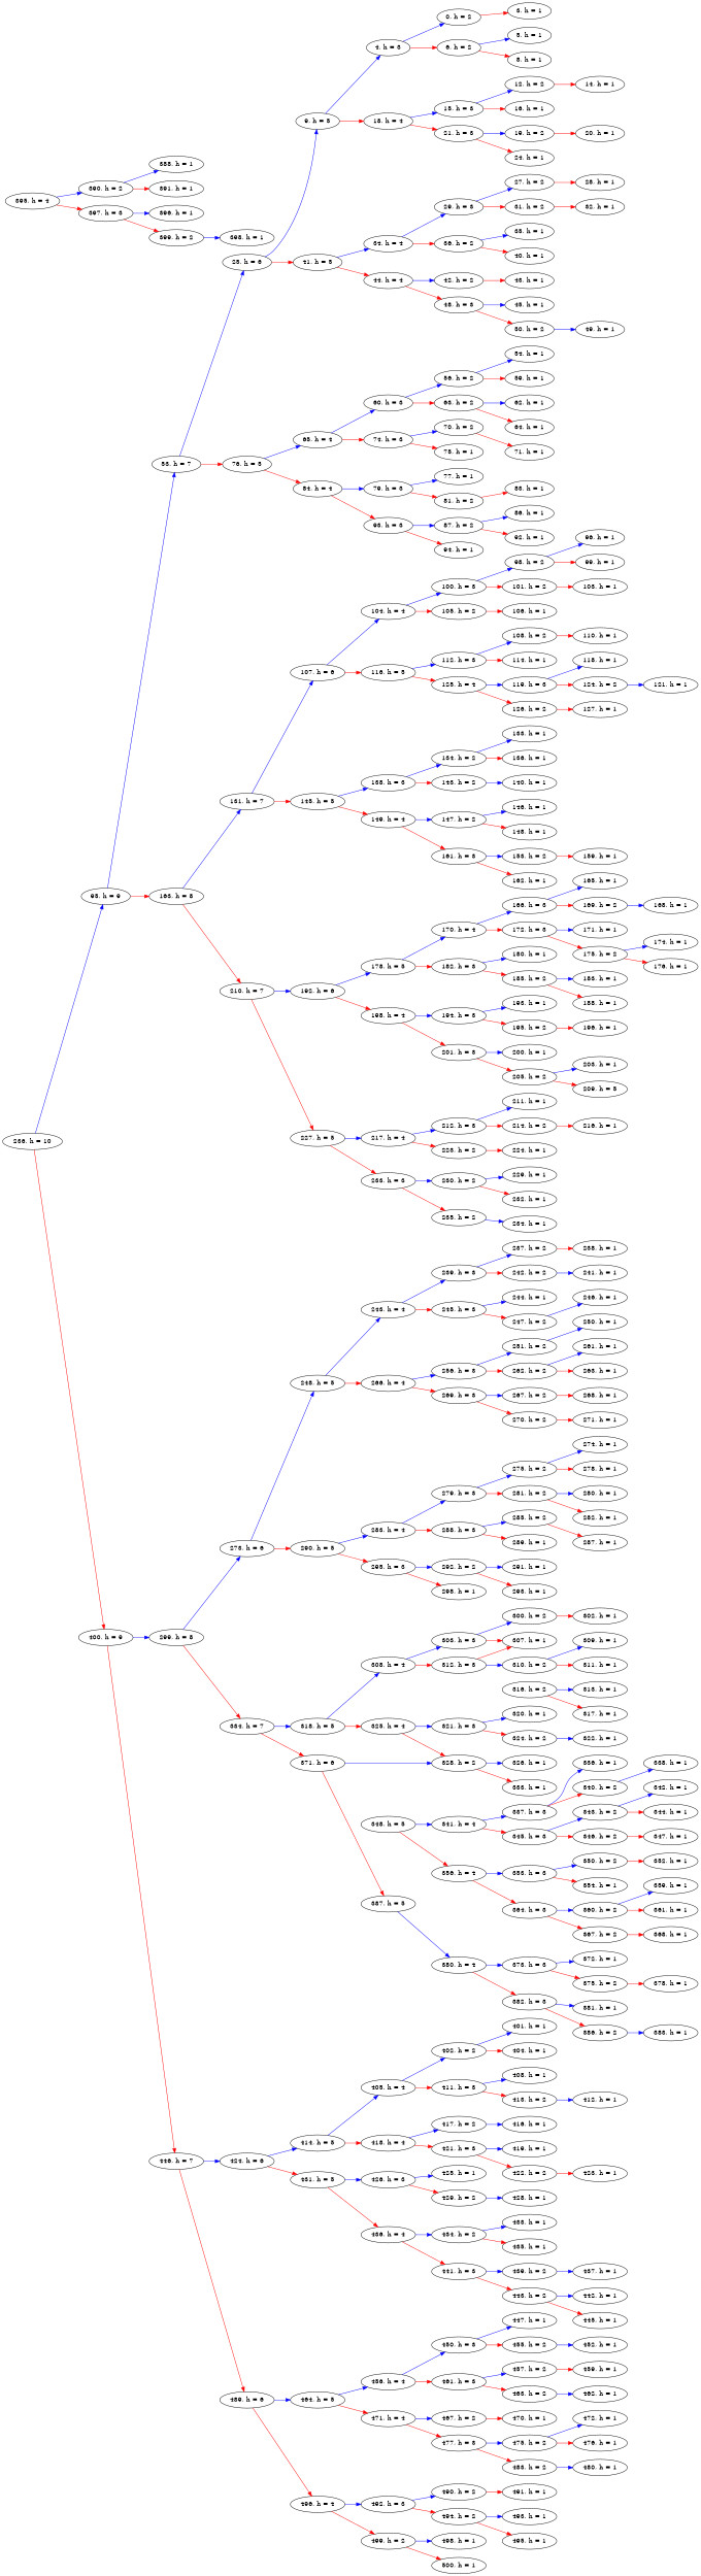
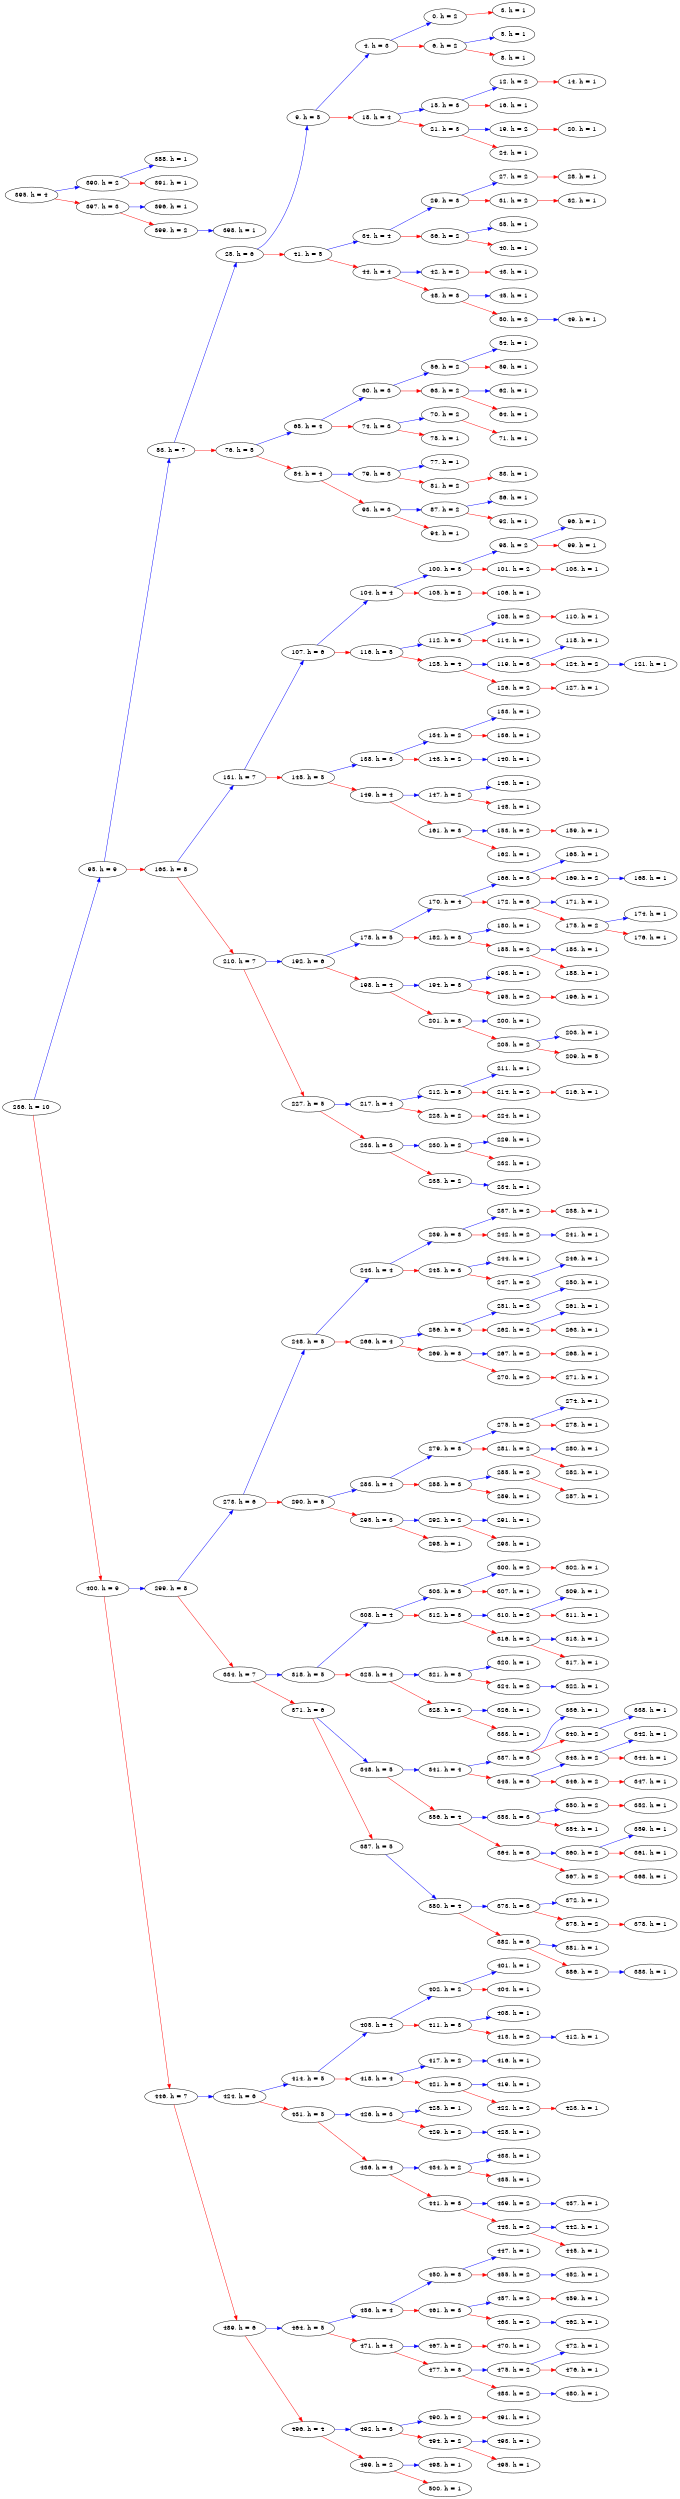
  digraph {
    rankdir=LR
    edge [color=red]
    n1 [label="236, h = 10"]
    n2 [label="95, h = 9"]
    n3 [label="400, h = 9"]
    n4 [label="53, h = 7"]
    n5 [label="163, h = 8"]
    n6 [label="299, h = 8"]
    n7 [label="446, h = 7"]
    n8 [label="25, h = 6"]
    n9 [label="76, h = 5"]
    n10 [label="131, h = 7"]
    n11 [label="210, h = 7"]
    n12 [label="273, h = 6"]
    n13 [label="334, h = 7"]
    n14 [label="424, h = 6"]
    n15 [label="489, h = 6"]
    n16 [label="9, h = 5"]
    n17 [label="41, h = 5"]
    n18 [label="65, h = 4"]
    n19 [label="84, h = 4"]
    n20 [label="107, h = 6"]
    n21 [label="145, h = 5"]
    n22 [label="192, h = 6"]
    n23 [label="227, h = 5"]
    n24 [label="4, h = 3"]
    n25 [label="18, h = 4"]
    n26 [label="34, h = 4"]
    n27 [label="44, h = 4"]
    n28 [label="60, h = 3"]
    n29 [label="74, h = 3"]
    n30 [label="79, h = 3"]
    n31 [label="93, h = 3"]
    n32 [label="0, h = 2"]
    n33 [label="6, h = 2"]
    n34 [label="15, h = 3"]
    n35 [label="21, h = 3"]
    n36 [label="29, h = 3"]
    n37 [label="36, h = 2"]
    n38 [label="42, h = 2"]
    n39 [label="48, h = 3"]
    n40 [label="3, h = 1"]
    n41 [label="5, h = 1"]
    n42 [label="8, h = 1"]
    n43 [label="12, h = 2"]
    n44 [label="16, h = 1"]
    n45 [label="19, h = 2"]
    n46 [label="24, h = 1"]
    n47 [label="14, h = 1"]
    n48 [label="20, h = 1"]
    n49 [label="27, h = 2"]
    n50 [label="31, h = 2"]
    n51 [label="35, h = 1"]
    n52 [label="40, h = 1"]
    n53 [label="43, h = 1"]
    n54 [label="45, h = 1"]
    n55 [label="50, h = 2"]
    n56 [label="28, h = 1"]
    n57 [label="32, h = 1"]
    n58 [label="49, h = 1"]
    n59 [label="56, h = 2"]
    n60 [label="63, h = 2"]
    n61 [label="70, h = 2"]
    n62 [label="75, h = 1"]
    n63 [label="77, h = 1"]
    n64 [label="81, h = 2"]
    n65 [label="87, h = 2"]
    n66 [label="94, h = 1"]
    n67 [label="54, h = 1"]
    n68 [label="59, h = 1"]
    n69 [label="62, h = 1"]
    n70 [label="64, h = 1"]
    n71 [label="71, h = 1"]
    n72 [label="83, h = 1"]
    n73 [label="86, h = 1"]
    n74 [label="92, h = 1"]
    n75 [label="104, h = 4"]
    n76 [label="116, h = 5"]
    n77 [label="138, h = 3"]
    n78 [label="149, h = 4"]
    n79 [label="178, h = 5"]
    n80 [label="198, h = 4"]
    n81 [label="217, h = 4"]
    n82 [label="233, h = 3"]
    n83 [label="100, h = 3"]
    n84 [label="105, h = 2"]
    n85 [label="112, h = 3"]
    n86 [label="125, h = 4"]
    n87 [label="134, h = 2"]
    n88 [label="143, h = 2"]
    n89 [label="147, h = 2"]
    n90 [label="161, h = 3"]
    n91 [label="98, h = 2"]
    n92 [label="101, h = 2"]
    n93 [label="106, h = 1"]
    n94 [label="108, h = 2"]
    n95 [label="114, h = 1"]
    n96 [label="119, h = 3"]
    n97 [label="126, h = 2"]
    n98 [label="96, h = 1"]
    n99 [label="99, h = 1"]
    n100 [label="103, h = 1"]
    n101 [label="110, h = 1"]
    n102 [label="118, h = 1"]
    n103 [label="124, h = 2"]
    n104 [label="127, h = 1"]
    n105 [label="121, h = 1"]
    n106 [label="133, h = 1"]
    n107 [label="136, h = 1"]
    n108 [label="140, h = 1"]
    n109 [label="146, h = 1"]
    n110 [label="148, h = 1"]
    n111 [label="153, h = 2"]
    n112 [label="162, h = 1"]
    n113 [label="159, h = 1"]
    n114 [label="170, h = 4"]
    n115 [label="182, h = 3"]
    n116 [label="194, h = 3"]
    n117 [label="201, h = 3"]
    n118 [label="212, h = 3"]
    n119 [label="223, h = 2"]
    n120 [label="230, h = 2"]
    n121 [label="235, h = 2"]
    n122 [label="166, h = 3"]
    n123 [label="172, h = 3"]
    n124 [label="180, h = 1"]
    n125 [label="185, h = 2"]
    n126 [label="193, h = 1"]
    n127 [label="195, h = 2"]
    n128 [label="200, h = 1"]
    n129 [label="205, h = 2"]
    n130 [label="165, h = 1"]
    n131 [label="169, h = 2"]
    n132 [label="171, h = 1"]
    n133 [label="175, h = 2"]
    n134 [label="183, h = 1"]
    n135 [label="188, h = 1"]
    n136 [label="168, h = 1"]
    n137 [label="174, h = 1"]
    n138 [label="176, h = 1"]
    n139 [label="196, h = 1"]
    n140 [label="203, h = 1"]
    n141 [label="209, h = 5"]
    n142 [label="211, h = 1"]
    n143 [label="214, h = 2"]
    n144 [label="224, h = 1"]
    n145 [label="229, h = 1"]
    n146 [label="232, h = 1"]
    n147 [label="234, h = 1"]
    n148 [label="216, h = 1"]
    n149 [label="248, h = 5"]
    n150 [label="290, h = 5"]
    n151 [label="318, h = 5"]
    n152 [label="371, h = 6"]
    n153 [label="414, h = 5"]
    n154 [label="431, h = 5"]
    n155 [label="464, h = 5"]
    n156 [label="496, h = 4"]
    n157 [label="243, h = 4"]
    n158 [label="266, h = 4"]
    n159 [label="283, h = 4"]
    n160 [label="295, h = 3"]
    n161 [label="308, h = 4"]
    n162 [label="325, h = 4"]
    n163 [label="348, h = 5"]
    n164 [label="387, h = 5"]
    n165 [label="239, h = 3"]
    n166 [label="245, h = 3"]
    n167 [label="256, h = 3"]
    n168 [label="269, h = 3"]
    n169 [label="279, h = 3"]
    n170 [label="288, h = 3"]
    n171 [label="292, h = 2"]
    n172 [label="298, h = 1"]
    n173 [label="237, h = 2"]
    n174 [label="242, h = 2"]
    n175 [label="244, h = 1"]
    n176 [label="247, h = 2"]
    n177 [label="251, h = 2"]
    n178 [label="262, h = 2"]
    n179 [label="267, h = 2"]
    n180 [label="270, h = 2"]
    n181 [label="238, h = 1"]
    n182 [label="241, h = 1"]
    n183 [label="246, h = 1"]
    n184 [label="250, h = 1"]
    n185 [label="261, h = 1"]
    n186 [label="263, h = 1"]
    n187 [label="268, h = 1"]
    n188 [label="271, h = 1"]
    n189 [label="275, h = 2"]
    n190 [label="281, h = 2"]
    n191 [label="285, h = 2"]
    n192 [label="289, h = 1"]
    n193 [label="291, h = 1"]
    n194 [label="293, h = 1"]
    n195 [label="274, h = 1"]
    n196 [label="278, h = 1"]
    n197 [label="280, h = 1"]
    n198 [label="282, h = 1"]
    n199 [label="287, h = 1"]
    n200 [label="303, h = 3"]
    n201 [label="312, h = 3"]
    n202 [label="321, h = 3"]
    n203 [label="328, h = 2"]
    n204 [label="341, h = 4"]
    n205 [label="356, h = 4"]
    n206 [label="380, h = 4"]
    n207 [label="300, h = 2"]
    n208 [label="307, h = 1"]
    n209 [label="310, h = 2"]
    n210 [label="316, h = 2"]
    n211 [label="320, h = 1"]
    n212 [label="324, h = 2"]
    n213 [label="326, h = 1"]
    n214 [label="333, h = 1"]
    n215 [label="302, h = 1"]
    n216 [label="309, h = 1"]
    n217 [label="311, h = 1"]
    n218 [label="313, h = 1"]
    n219 [label="317, h = 1"]
    n220 [label="322, h = 1"]
    n221 [label="337, h = 3"]
    n222 [label="345, h = 3"]
    n223 [label="353, h = 3"]
    n224 [label="364, h = 3"]
    n225 [label="373, h = 3"]
    n226 [label="382, h = 3"]
    n227 [label="395, h = 4"]
    n228 [label="390, h = 2"]
    n229 [label="397, h = 3"]
    n230 [label="336, h = 1"]
    n231 [label="340, h = 2"]
    n232 [label="343, h = 2"]
    n233 [label="346, h = 2"]
    n234 [label="350, h = 2"]
    n235 [label="354, h = 1"]
    n236 [label="360, h = 2"]
    n237 [label="367, h = 2"]
    n238 [label="338, h = 1"]
    n239 [label="342, h = 1"]
    n240 [label="344, h = 1"]
    n241 [label="347, h = 1"]
    n242 [label="352, h = 1"]
    n243 [label="359, h = 1"]
    n244 [label="361, h = 1"]
    n245 [label="368, h = 1"]
    n246 [label="372, h = 1"]
    n247 [label="375, h = 2"]
    n248 [label="381, h = 1"]
    n249 [label="386, h = 2"]
    n250 [label="388, h = 1"]
    n251 [label="391, h = 1"]
    n252 [label="396, h = 1"]
    n253 [label="399, h = 2"]
    n254 [label="378, h = 1"]
    n255 [label="383, h = 1"]
    n256 [label="398, h = 1"]
    n257 [label="405, h = 4"]
    n258 [label="418, h = 4"]
    n259 [label="426, h = 3"]
    n260 [label="436, h = 4"]
    n261 [label="456, h = 4"]
    n262 [label="471, h = 4"]
    n263 [label="492, h = 3"]
    n264 [label="499, h = 2"]
    n265 [label="402, h = 2"]
    n266 [label="411, h = 3"]
    n267 [label="417, h = 2"]
    n268 [label="421, h = 3"]
    n269 [label="425, h = 1"]
    n270 [label="429, h = 2"]
    n271 [label="434, h = 2"]
    n272 [label="441, h = 3"]
    n273 [label="401, h = 1"]
    n274 [label="404, h = 1"]
    n275 [label="408, h = 1"]
    n276 [label="413, h = 2"]
    n277 [label="416, h = 1"]
    n278 [label="419, h = 1"]
    n279 [label="422, h = 2"]
    n280 [label="412, h = 1"]
    n281 [label="423, h = 1"]
    n282 [label="428, h = 1"]
    n283 [label="433, h = 1"]
    n284 [label="435, h = 1"]
    n285 [label="439, h = 2"]
    n286 [label="443, h = 2"]
    n287 [label="437, h = 1"]
    n288 [label="442, h = 1"]
    n289 [label="445, h = 1"]
    n290 [label="450, h = 3"]
    n291 [label="461, h = 3"]
    n292 [label="467, h = 2"]
    n293 [label="477, h = 3"]
    n294 [label="490, h = 2"]
    n295 [label="494, h = 2"]
    n296 [label="498, h = 1"]
    n297 [label="500, h = 1"]
    n298 [label="447, h = 1"]
    n299 [label="455, h = 2"]
    n300 [label="457, h = 2"]
    n301 [label="463, h = 2"]
    n302 [label="470, h = 1"]
    n303 [label="475, h = 2"]
    n304 [label="483, h = 2"]
    n305 [label="452, h = 1"]
    n306 [label="459, h = 1"]
    n307 [label="462, h = 1"]
    n308 [label="472, h = 1"]
    n309 [label="476, h = 1"]
    n310 [label="480, h = 1"]
    n311 [label="491, h = 1"]
    n312 [label="493, h = 1"]
    n313 [label="495, h = 1"]
    n1 -> n2 [color=blue]
    n1 -> n3
    n2 -> n4 [color=blue]
    n2 -> n5
    n3 -> n6 [color=blue]
    n3 -> n7
    n4 -> n8 [color=blue]
    n4 -> n9
    n5 -> n10 [color=blue]
    n5 -> n11
    n6 -> n12 [color=blue]
    n6 -> n13
    n7 -> n14 [color=blue]
    n7 -> n15
    n8 -> n16 [color=blue]
    n8 -> n17
    n9 -> n18 [color=blue]
    n9 -> n19
    n10 -> n20 [color=blue]
    n10 -> n21
    n11 -> n22 [color=blue]
    n11 -> n23
    n12 -> n149 [color=blue]
    n12 -> n150
    n13 -> n151 [color=blue]
    n13 -> n152
    n14 -> n153 [color=blue]
    n14 -> n154
    n15 -> n155 [color=blue]
    n15 -> n156
    n16 -> n24 [color=blue]
    n16 -> n25
    n17 -> n26 [color=blue]
    n17 -> n27
    n18 -> n28 [color=blue]
    n18 -> n29
    n19 -> n30 [color=blue]
    n19 -> n31
    n20 -> n75 [color=blue]
    n20 -> n76
    n21 -> n77 [color=blue]
    n21 -> n78
    n22 -> n79 [color=blue]
    n22 -> n80
    n23 -> n81 [color=blue]
    n23 -> n82
    n24 -> n32 [color=blue]
    n24 -> n33
    n25 -> n34 [color=blue]
    n25 -> n35
    n26 -> n36 [color=blue]
    n26 -> n37
    n27 -> n38 [color=blue]
    n27 -> n39
    n28 -> n59 [color=blue]
    n28 -> n60
    n29 -> n61 [color=blue]
    n29 -> n62
    n30 -> n63 [color=blue]
    n30 -> n64
    n31 -> n65 [color=blue]
    n31 -> n66
    n32 -> n40
    n33 -> n41 [color=blue]
    n33 -> n42
    n34 -> n43 [color=blue]
    n34 -> n44
    n35 -> n45 [color=blue]
    n35 -> n46
    n36 -> n49 [color=blue]
    n36 -> n50
    n37 -> n51 [color=blue]
    n37 -> n52
    n38 -> n53
    n39 -> n54 [color=blue]
    n39 -> n55
    n43 -> n47
    n45 -> n48
    n49 -> n56
    n50 -> n57
    n55 -> n58 [color=blue]
    n59 -> n67 [color=blue]
    n59 -> n68
    n60 -> n69 [color=blue]
    n60 -> n70
    n61 -> n71
    n64 -> n72
    n65 -> n73 [color=blue]
    n65 -> n74
    n75 -> n83 [color=blue]
    n75 -> n84
    n76 -> n85 [color=blue]
    n76 -> n86
    n77 -> n87 [color=blue]
    n77 -> n88
    n78 -> n89 [color=blue]
    n78 -> n90
    n79 -> n114 [color=blue]
    n79 -> n115
    n80 -> n116 [color=blue]
    n80 -> n117
    n81 -> n118 [color=blue]
    n81 -> n119
    n82 -> n120 [color=blue]
    n82 -> n121
    n83 -> n91 [color=blue]
    n83 -> n92
    n84 -> n93
    n85 -> n94 [color=blue]
    n85 -> n95
    n86 -> n96 [color=blue]
    n86 -> n97
    n87 -> n106 [color=blue]
    n87 -> n107
    n88 -> n108 [color=blue]
    n89 -> n109 [color=blue]
    n89 -> n110
    n90 -> n111 [color=blue]
    n90 -> n112
    n91 -> n98 [color=blue]
    n91 -> n99
    n92 -> n100
    n94 -> n101
    n96 -> n102 [color=blue]
    n96 -> n103
    n97 -> n104
    n103 -> n105 [color=blue]
    n111 -> n113
    n114 -> n122 [color=blue]
    n114 -> n123
    n115 -> n124 [color=blue]
    n115 -> n125
    n116 -> n126 [color=blue]
    n116 -> n127
    n117 -> n128 [color=blue]
    n117 -> n129
    n118 -> n142 [color=blue]
    n118 -> n143
    n119 -> n144
    n120 -> n145 [color=blue]
    n120 -> n146
    n121 -> n147 [color=blue]
    n122 -> n130 [color=blue]
    n122 -> n131
    n123 -> n132 [color=blue]
    n123 -> n133
    n125 -> n134 [color=blue]
    n125 -> n135
    n127 -> n139
    n129 -> n140 [color=blue]
    n129 -> n141
    n131 -> n136 [color=blue]
    n133 -> n137 [color=blue]
    n133 -> n138
    n143 -> n148
    n149 -> n157 [color=blue]
    n149 -> n158
    n150 -> n159 [color=blue]
    n150 -> n160
    n151 -> n161 [color=blue]
    n151 -> n162
-   n152 -> n203 [color=blue]
+   n152 -> n163 [color=blue]
    n152 -> n164
    n153 -> n257 [color=blue]
    n153 -> n258
    n154 -> n259 [color=blue]
    n154 -> n260
    n155 -> n261 [color=blue]
    n155 -> n262
    n156 -> n263 [color=blue]
    n156 -> n264
    n157 -> n165 [color=blue]
    n157 -> n166
    n158 -> n167 [color=blue]
    n158 -> n168
    n159 -> n169 [color=blue]
    n159 -> n170
    n160 -> n171 [color=blue]
    n160 -> n172
    n161 -> n200 [color=blue]
    n161 -> n201
    n162 -> n202 [color=blue]
    n162 -> n203
    n163 -> n204 [color=blue]
    n163 -> n205
    n164 -> n206 [color=blue]
    n165 -> n173 [color=blue]
    n165 -> n174
    n166 -> n175 [color=blue]
    n166 -> n176
    n167 -> n177 [color=blue]
    n167 -> n178
    n168 -> n179 [color=blue]
    n168 -> n180
    n169 -> n189 [color=blue]
    n169 -> n190
    n170 -> n191 [color=blue]
    n170 -> n192
    n171 -> n193 [color=blue]
    n171 -> n194
    n173 -> n181
    n174 -> n182 [color=blue]
    n176 -> n183 [color=blue]
    n177 -> n184 [color=blue]
    n178 -> n185 [color=blue]
    n178 -> n186
    n179 -> n187
    n180 -> n188
    n189 -> n195 [color=blue]
    n189 -> n196
    n190 -> n197 [color=blue]
    n190 -> n198
    n191 -> n199
    n200 -> n207 [color=blue]
    n200 -> n208
    n201 -> n209 [color=blue]
-   n201 -> n208
+   n201 -> n210
    n202 -> n211 [color=blue]
    n202 -> n212
    n203 -> n213 [color=blue]
    n203 -> n214
    n204 -> n221 [color=blue]
    n204 -> n222
    n205 -> n223 [color=blue]
    n205 -> n224
    n206 -> n225 [color=blue]
    n206 -> n226
    n207 -> n215
    n209 -> n216 [color=blue]
    n209 -> n217
    n210 -> n218 [color=blue]
    n210 -> n219
    n212 -> n220 [color=blue]
    n221 -> n230 [color=blue]
    n221 -> n231
    n222 -> n232 [color=blue]
    n222 -> n233
    n223 -> n234 [color=blue]
    n223 -> n235
    n224 -> n236 [color=blue]
    n224 -> n237
    n225 -> n246 [color=blue]
    n225 -> n247
    n226 -> n248 [color=blue]
    n226 -> n249
    n227 -> n228 [color=blue]
    n227 -> n229
    n228 -> n250 [color=blue]
    n228 -> n251
    n229 -> n252 [color=blue]
    n229 -> n253
    n231 -> n238 [color=blue]
    n232 -> n239 [color=blue]
    n232 -> n240
    n233 -> n241
    n234 -> n242
    n236 -> n243 [color=blue]
    n236 -> n244
    n237 -> n245
    n247 -> n254
    n249 -> n255 [color=blue]
    n253 -> n256 [color=blue]
    n257 -> n265 [color=blue]
    n257 -> n266
    n258 -> n267 [color=blue]
    n258 -> n268
    n259 -> n269 [color=blue]
    n259 -> n270
    n260 -> n271 [color=blue]
    n260 -> n272
    n261 -> n290 [color=blue]
    n261 -> n291
    n262 -> n292 [color=blue]
    n262 -> n293
    n263 -> n294 [color=blue]
    n263 -> n295
    n264 -> n296 [color=blue]
    n264 -> n297
    n265 -> n273 [color=blue]
    n265 -> n274
    n266 -> n275 [color=blue]
    n266 -> n276
    n267 -> n277 [color=blue]
    n268 -> n278 [color=blue]
    n268 -> n279
    n270 -> n282 [color=blue]
    n271 -> n283 [color=blue]
    n271 -> n284
    n272 -> n285 [color=blue]
    n272 -> n286
    n276 -> n280 [color=blue]
    n279 -> n281
    n285 -> n287 [color=blue]
    n286 -> n288 [color=blue]
    n286 -> n289
    n290 -> n298 [color=blue]
    n290 -> n299
    n291 -> n300 [color=blue]
    n291 -> n301
    n292 -> n302
    n293 -> n303 [color=blue]
    n293 -> n304
    n294 -> n311
    n295 -> n312 [color=blue]
    n295 -> n313
    n299 -> n305 [color=blue]
    n300 -> n306
    n301 -> n307 [color=blue]
    n303 -> n308 [color=blue]
    n303 -> n309
    n304 -> n310 [color=blue]
  }
